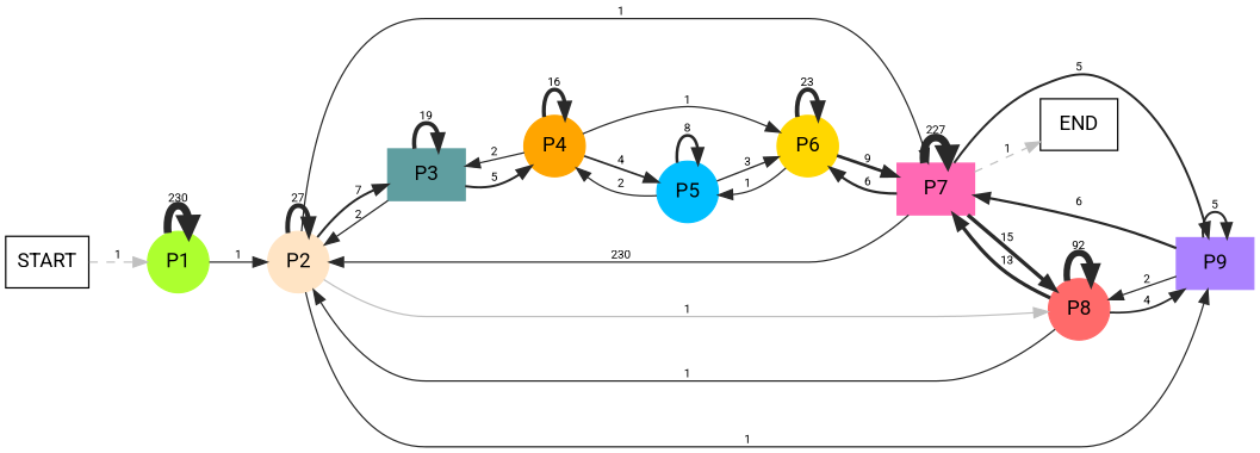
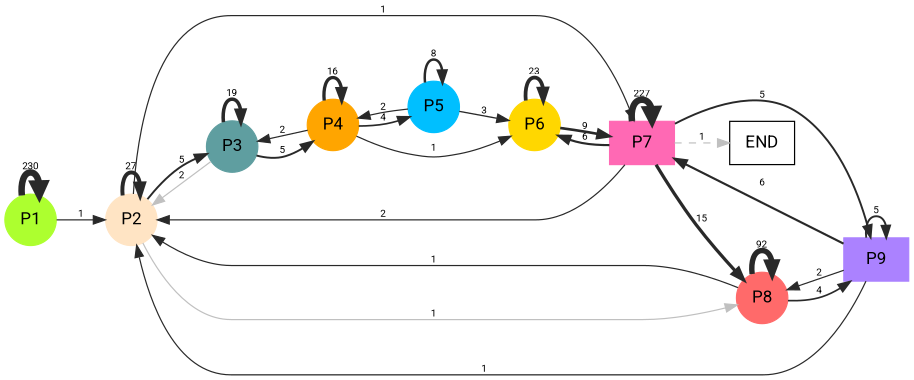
  digraph {
    fontname=Roboto
    rankdir=LR
    node [color=black fontname=Roboto shape=circle style=filled]
    edge [color=grey16 fontname=Roboto fontsize=8 labelfloat=false penwidth=1]
    P1 [color=greenyellow]
    P2 [color=bisque]
-   P3 [color=cadetblue shape=box]
+   P3 [color=cadetblue]
    P7 [color=hotpink shape=box]
    P8 [color=indianred1]
    P4 [color=orange]
    P6 [color=gold]
    P9 [color=mediumpurple1 shape=box]
    END [fillcolor=white shape=box]
    P5 [color=deepskyblue]
-   START [fillcolor=white shape=box]
    P1 -> P1 [label=230 penwidth=5.438079308923196]
    P1 -> P2 [label=1]
    P2 -> P2 [label=27 penwidth=3.295836866004329]
-   P2 -> P3 [label=7 penwidth=1.6094379124341003]
+   P2 -> P3 [label=5 penwidth=1.6094379124341003]
    P2 -> P7 [label=1]
    P2 -> P8 [color=grey label=1]
-   P3 -> P2 [label=2]
+   P3 -> P2 [color=grey label=2]
    P3 -> P3 [label=19 penwidth=2.9444389791664403]
    P3 -> P4 [label=5 penwidth=1.6094379124341003]
-   P7 -> P2 [label=230]
+   P7 -> P2 [label=2]
    P7 -> P7 [label=227 penwidth=5.424950017481403]
    P7 -> P8 [label=15 penwidth=2.70805020110221]
    P7 -> P6 [label=6 penwidth=1.791759469228055]
    P7 -> P9 [label=5 penwidth=1.6094379124341003]
    P7 -> END [color=grey label=1 style=dashed penwidth=""]
    P8 -> P2 [label=1]
-   P8 -> P7 [label=13 penwidth=2.5649493574615367]
    P8 -> P8 [label=92 penwidth=4.5217885770490405]
    P8 -> P9 [label=4 penwidth=1.3862943611198906]
    P4 -> P3 [label=2]
    P4 -> P4 [label=16 penwidth=2.772588722239781]
    P4 -> P6 [label=1]
    P4 -> P5 [label=4 penwidth=1.3862943611198906]
    P6 -> P7 [label=9 penwidth=2.1972245773362196]
    P6 -> P6 [label=23 penwidth=3.1354942159291497]
-   P6 -> P5 [label=1]
-   P2 -> P9 [label=1]
+   P9 -> P2 [label=1]
    P9 -> P7 [label=6 penwidth=1.791759469228055]
    P9 -> P8 [label=2]
    P9 -> P9 [label=5 penwidth=1.6094379124341003]
    P5 -> P4 [label=2]
    P5 -> P6 [label=3 penwidth=1.0986122886681098]
    P5 -> P5 [label=8 penwidth=2.0794415416798357]
-   START -> P1 [color=grey label=1 style=dashed penwidth=""]
  }
